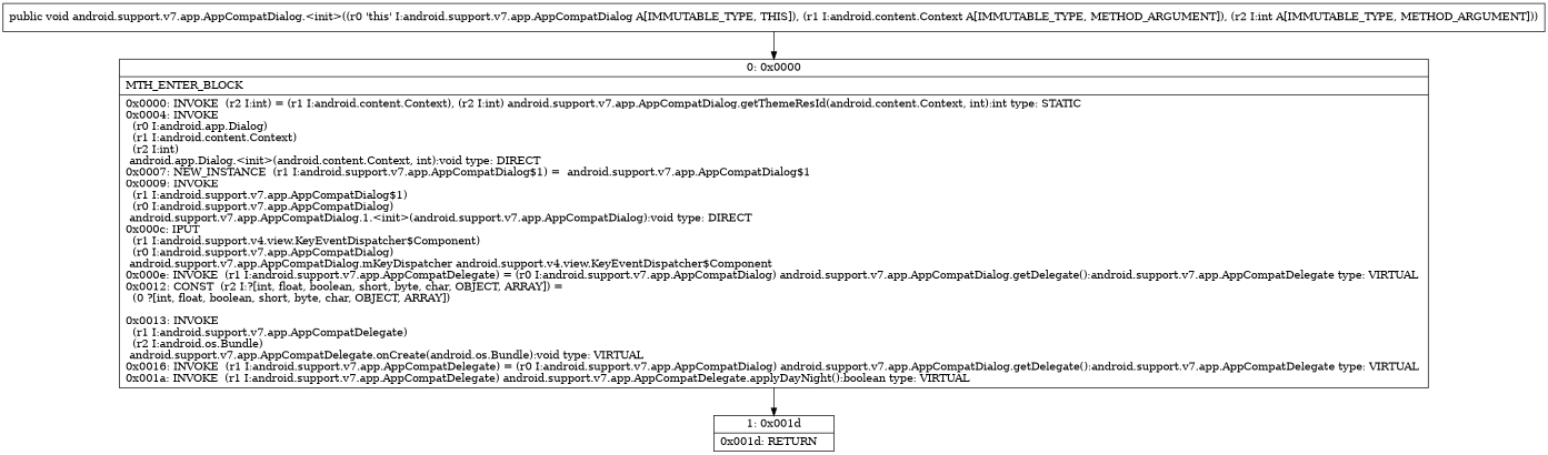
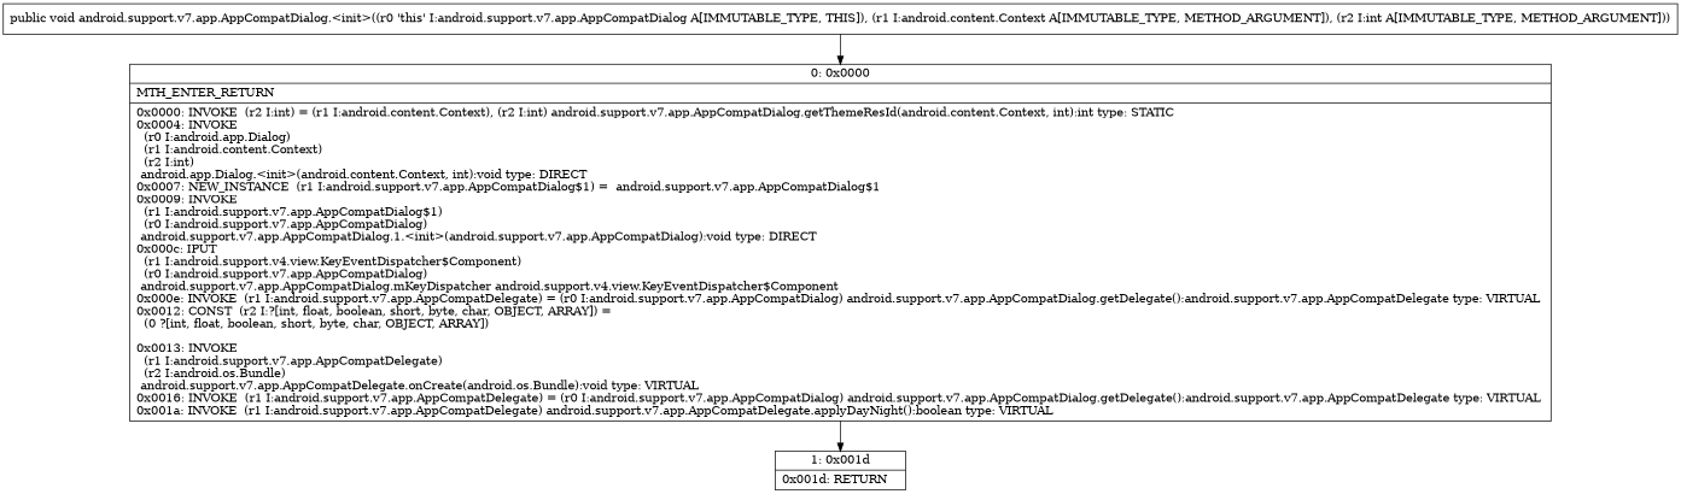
  digraph {
    node [shape=record]
-   n1 [label="{0\:\ 0x0000|MTH_ENTER_BLOCK\l|0x0000: INVOKE  (r2 I:int) = (r1 I:android.content.Context), (r2 I:int) android.support.v7.app.AppCompatDialog.getThemeResId(android.content.Context, int):int type: STATIC \l0x0004: INVOKE  \l  (r0 I:android.app.Dialog)\l  (r1 I:android.content.Context)\l  (r2 I:int)\l android.app.Dialog.\<init\>(android.content.Context, int):void type: DIRECT \l0x0007: NEW_INSTANCE  (r1 I:android.support.v7.app.AppCompatDialog$1) =  android.support.v7.app.AppCompatDialog$1 \l0x0009: INVOKE  \l  (r1 I:android.support.v7.app.AppCompatDialog$1)\l  (r0 I:android.support.v7.app.AppCompatDialog)\l android.support.v7.app.AppCompatDialog.1.\<init\>(android.support.v7.app.AppCompatDialog):void type: DIRECT \l0x000c: IPUT  \l  (r1 I:android.support.v4.view.KeyEventDispatcher$Component)\l  (r0 I:android.support.v7.app.AppCompatDialog)\l android.support.v7.app.AppCompatDialog.mKeyDispatcher android.support.v4.view.KeyEventDispatcher$Component \l0x000e: INVOKE  (r1 I:android.support.v7.app.AppCompatDelegate) = (r0 I:android.support.v7.app.AppCompatDialog) android.support.v7.app.AppCompatDialog.getDelegate():android.support.v7.app.AppCompatDelegate type: VIRTUAL \l0x0012: CONST  (r2 I:?[int, float, boolean, short, byte, char, OBJECT, ARRAY]) = \l  (0 ?[int, float, boolean, short, byte, char, OBJECT, ARRAY])\l \l0x0013: INVOKE  \l  (r1 I:android.support.v7.app.AppCompatDelegate)\l  (r2 I:android.os.Bundle)\l android.support.v7.app.AppCompatDelegate.onCreate(android.os.Bundle):void type: VIRTUAL \l0x0016: INVOKE  (r1 I:android.support.v7.app.AppCompatDelegate) = (r0 I:android.support.v7.app.AppCompatDialog) android.support.v7.app.AppCompatDialog.getDelegate():android.support.v7.app.AppCompatDelegate type: VIRTUAL \l0x001a: INVOKE  (r1 I:android.support.v7.app.AppCompatDelegate) android.support.v7.app.AppCompatDelegate.applyDayNight():boolean type: VIRTUAL \l}"]
+   n1 [label="{0\:\ 0x0000|MTH_ENTER_RETURN\l|0x0000: INVOKE  (r2 I:int) = (r1 I:android.content.Context), (r2 I:int) android.support.v7.app.AppCompatDialog.getThemeResId(android.content.Context, int):int type: STATIC \l0x0004: INVOKE  \l  (r0 I:android.app.Dialog)\l  (r1 I:android.content.Context)\l  (r2 I:int)\l android.app.Dialog.\<init\>(android.content.Context, int):void type: DIRECT \l0x0007: NEW_INSTANCE  (r1 I:android.support.v7.app.AppCompatDialog$1) =  android.support.v7.app.AppCompatDialog$1 \l0x0009: INVOKE  \l  (r1 I:android.support.v7.app.AppCompatDialog$1)\l  (r0 I:android.support.v7.app.AppCompatDialog)\l android.support.v7.app.AppCompatDialog.1.\<init\>(android.support.v7.app.AppCompatDialog):void type: DIRECT \l0x000c: IPUT  \l  (r1 I:android.support.v4.view.KeyEventDispatcher$Component)\l  (r0 I:android.support.v7.app.AppCompatDialog)\l android.support.v7.app.AppCompatDialog.mKeyDispatcher android.support.v4.view.KeyEventDispatcher$Component \l0x000e: INVOKE  (r1 I:android.support.v7.app.AppCompatDelegate) = (r0 I:android.support.v7.app.AppCompatDialog) android.support.v7.app.AppCompatDialog.getDelegate():android.support.v7.app.AppCompatDelegate type: VIRTUAL \l0x0012: CONST  (r2 I:?[int, float, boolean, short, byte, char, OBJECT, ARRAY]) = \l  (0 ?[int, float, boolean, short, byte, char, OBJECT, ARRAY])\l \l0x0013: INVOKE  \l  (r1 I:android.support.v7.app.AppCompatDelegate)\l  (r2 I:android.os.Bundle)\l android.support.v7.app.AppCompatDelegate.onCreate(android.os.Bundle):void type: VIRTUAL \l0x0016: INVOKE  (r1 I:android.support.v7.app.AppCompatDelegate) = (r0 I:android.support.v7.app.AppCompatDialog) android.support.v7.app.AppCompatDialog.getDelegate():android.support.v7.app.AppCompatDelegate type: VIRTUAL \l0x001a: INVOKE  (r1 I:android.support.v7.app.AppCompatDelegate) android.support.v7.app.AppCompatDelegate.applyDayNight():boolean type: VIRTUAL \l}"]
    n2 [label="{1\:\ 0x001d|0x001d: RETURN   \l}"]
    n3 [label="{public void android.support.v7.app.AppCompatDialog.\<init\>((r0 'this' I:android.support.v7.app.AppCompatDialog A[IMMUTABLE_TYPE, THIS]), (r1 I:android.content.Context A[IMMUTABLE_TYPE, METHOD_ARGUMENT]), (r2 I:int A[IMMUTABLE_TYPE, METHOD_ARGUMENT])) }"]
    n1 -> n2
    n3 -> n1
  }
